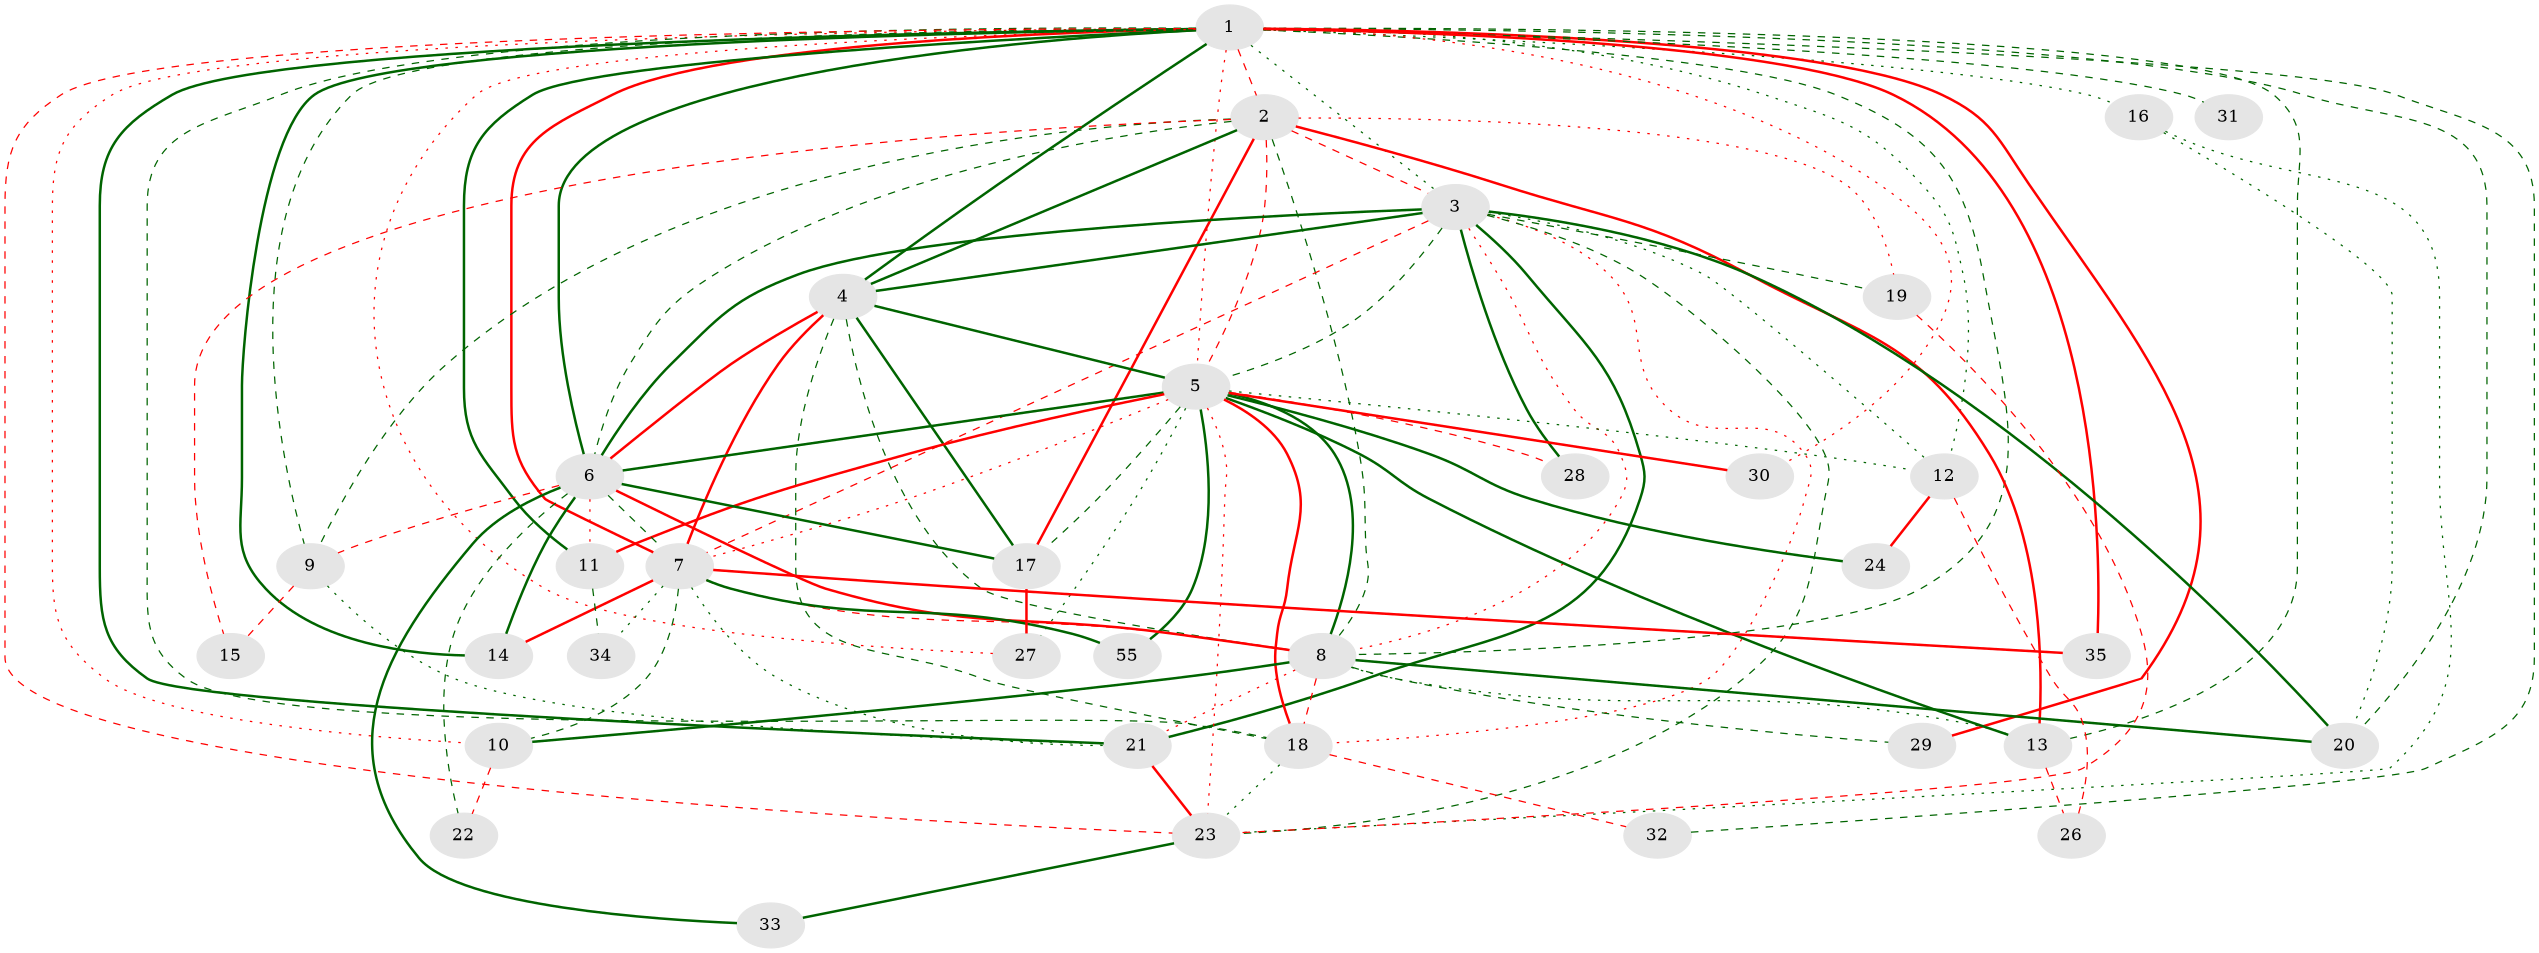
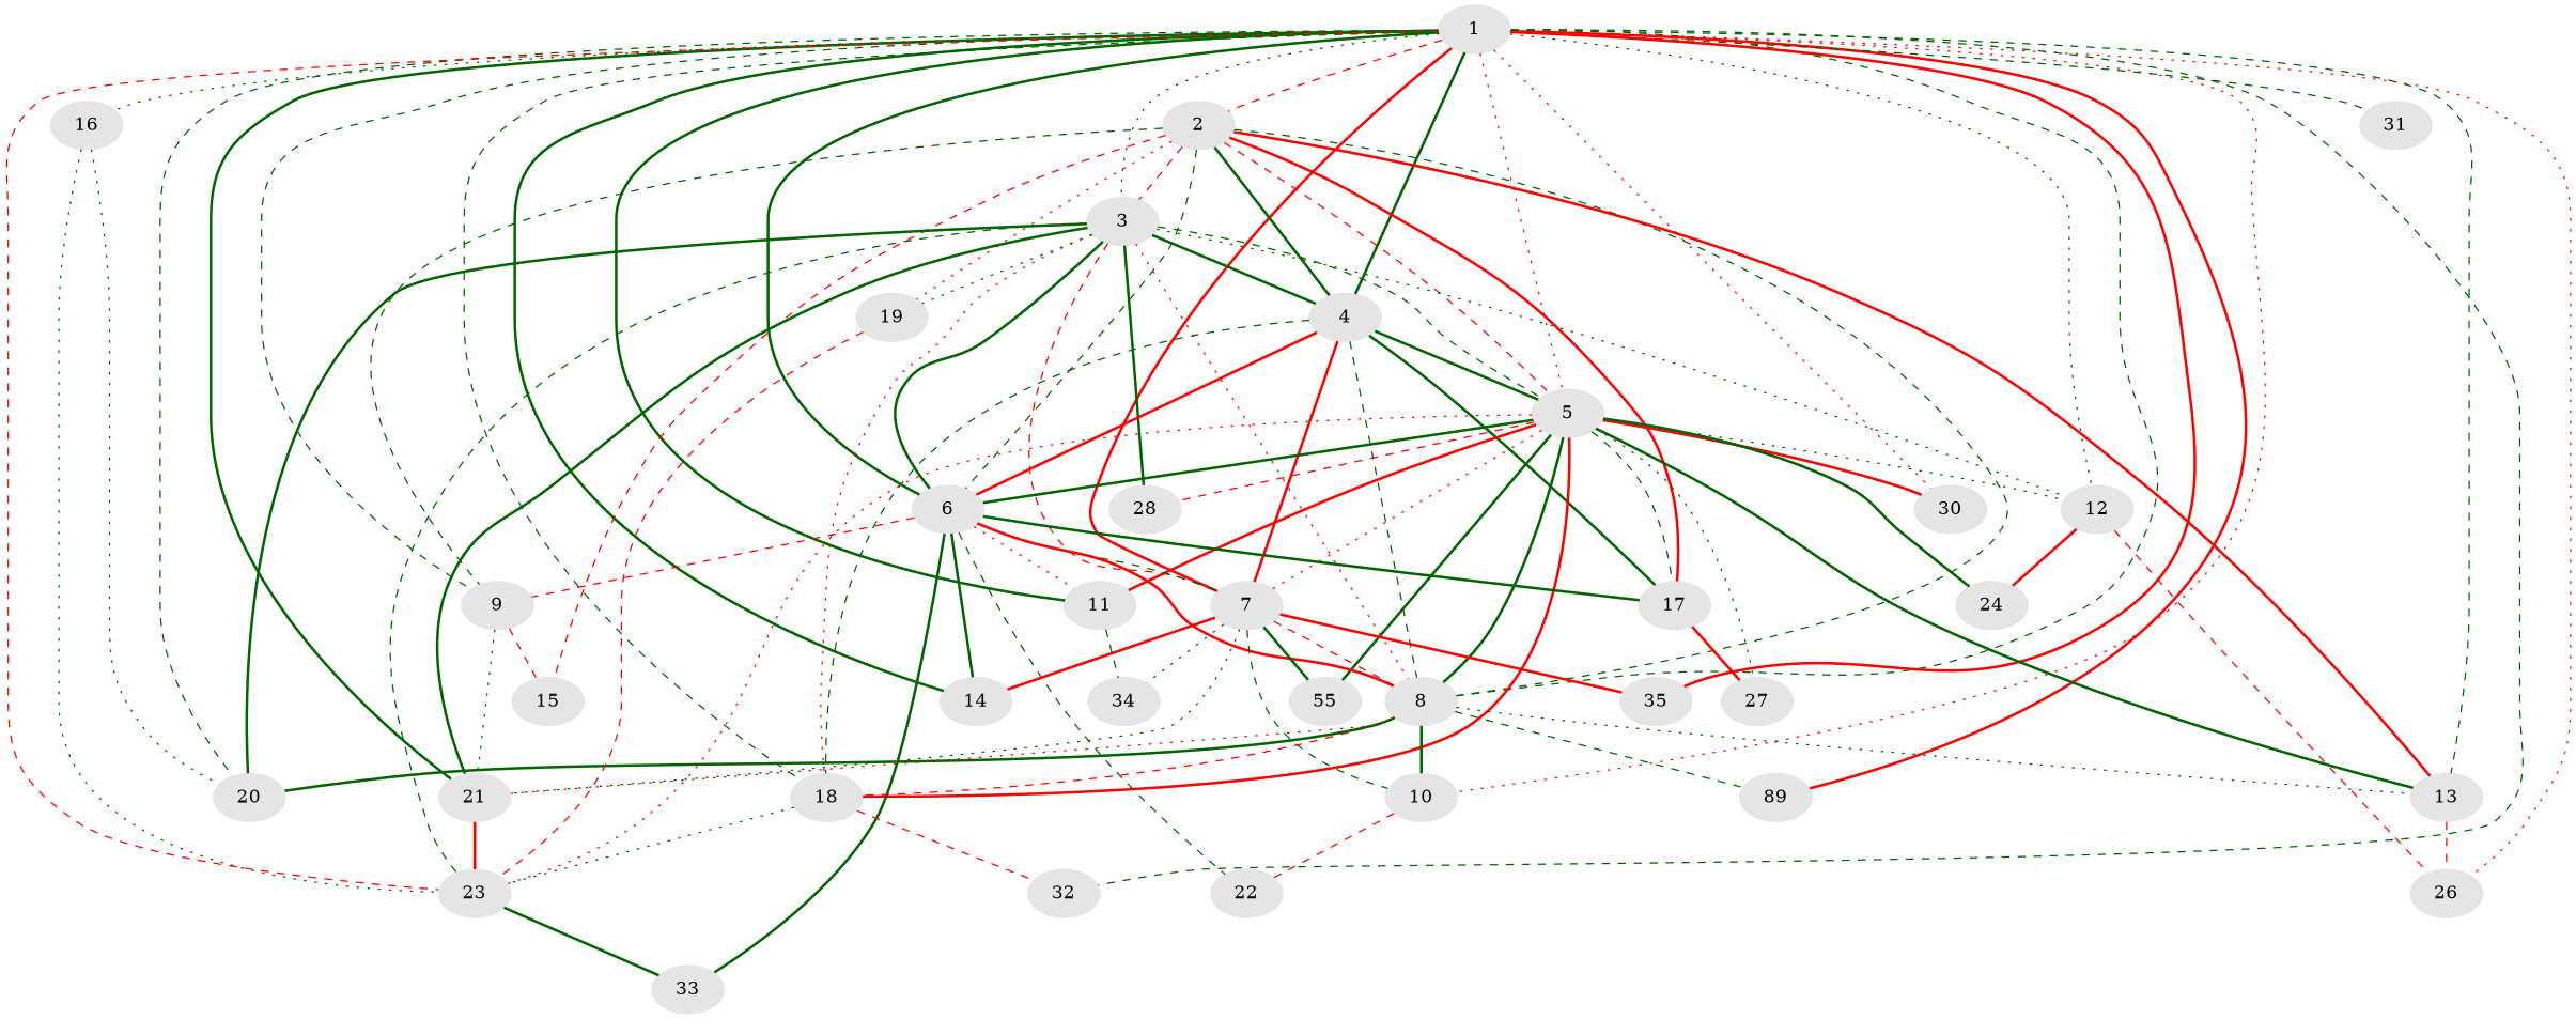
  graph {
    node [color=gray90 style=filled]
    edge [color=darkgreen style=bold weight=1.0]
    1
    2
    3
    4
    5
    6
    7
    8
    9
    10
    11
    12
    13
    14
    16
    18
    20
    21
    23
    26
-   29
+   29 [label=89]
    30
    31
    32
    35
    15
    17
    19
    28
    24
    n31 [label=55]
    27
    22
    33
    34
    1 -- 2 [color=red style=dashed weight=4.0]
    1 -- 3 [style=dotted weight=6.0]
    1 -- 4 [weight=6.0]
    1 -- 5 [color=red style=dotted weight=7.0]
    1 -- 6 [weight=7.0]
    1 -- 7 [color=red weight=3.0]
    1 -- 8 [style=dashed weight=2.0]
    1 -- 9 [style=dashed]
    1 -- 10 [color=red style=dotted weight=2.0]
    1 -- 11
    1 -- 12 [style=dotted weight=2.0]
    1 -- 13 [style=dashed weight=9.0]
    1 -- 14
    1 -- 16 [style=dotted weight=3.0]
    1 -- 18 [style=dashed]
    1 -- 20 [style=dashed]
    1 -- 21
    1 -- 23 [color=red style=dashed]
-   1 -- 27 [color=red style=dotted]
+   1 -- 26 [color=red style=dotted]
    1 -- 29 [color=red]
    1 -- 30 [color=red style=dotted]
    1 -- 31 [style=dashed]
    1 -- 32 [style=dashed]
    1 -- 35 [color=red]
    2 -- 3 [color=red style=dashed weight=2.0]
    2 -- 4 [weight=2.0]
    2 -- 5 [color=red style=dashed weight=3.0]
    2 -- 6 [style=dashed]
    2 -- 8 [style=dashed]
    2 -- 9 [style=dashed]
    2 -- 13 [color=red weight=2.0]
    2 -- 15 [color=red style=dashed]
    2 -- 17 [color=red]
    2 -- 19 [color=red style=dotted]
    3 -- 4 [weight=2.0]
    3 -- 5 [style=dashed weight=2.0]
    3 -- 6
    3 -- 7 [color=red style=dashed]
    3 -- 8 [color=red style=dotted]
    3 -- 12 [style=dotted]
    3 -- 18 [color=red style=dotted]
    3 -- 20 [weight=3.0]
    3 -- 21 [weight=2.0]
    3 -- 23 [style=dashed]
-   3 -- 19 [style=dashed]
+   3 -- 19 [style=dotted]
    3 -- 28
    4 -- 5 [weight=4.0]
    4 -- 6 [color=red weight=2.0]
    4 -- 7 [color=red weight=9.0]
    4 -- 8 [style=dashed weight=12.0]
    4 -- 18 [style=dashed]
    4 -- 17
    5 -- 6 [weight=3.0]
    5 -- 7 [color=red style=dotted]
    5 -- 8
    5 -- 11 [color=red]
    5 -- 12 [style=dotted]
    5 -- 13 [weight=2.0]
    5 -- 18 [color=red]
    5 -- 23 [color=red style=dotted]
    5 -- 30 [color=red]
    5 -- 17 [style=dashed]
    5 -- 28 [color=red style=dashed]
    5 -- 24
    5 -- n31
    5 -- 27 [style=dotted]
    6 -- 7 [style=dashed]
    6 -- 8 [color=red weight=2.0]
    6 -- 9 [color=red style=dashed weight=2.0]
    6 -- 11 [color=red style=dotted weight=2.0]
    6 -- 14
    6 -- 17
    6 -- 22 [style=dashed]
    6 -- 33
    7 -- 8 [color=red style=dashed]
    7 -- 10 [style=dashed]
    7 -- 14 [color=red]
    7 -- 21 [style=dotted]
    7 -- 35 [color=red]
    7 -- n31
    7 -- 34 [style=dotted]
    8 -- 10
    8 -- 13 [style=dotted]
    8 -- 18 [color=red style=dashed weight=2.0]
    8 -- 20
    8 -- 21 [color=red style=dotted]
    8 -- 29 [style=dashed]
    9 -- 21 [style=dotted]
    9 -- 15 [color=red style=dashed]
    10 -- 22 [color=red style=dashed]
    11 -- 34 [style=dashed]
    12 -- 26 [color=red style=dashed]
    12 -- 24 [color=red]
    13 -- 26 [color=red style=dashed]
    16 -- 20 [style=dotted]
    16 -- 23 [style=dotted]
    18 -- 23 [style=dotted]
    18 -- 32 [color=red style=dashed]
    21 -- 23 [color=red weight=2.0]
    23 -- 33
    17 -- 27 [color=red]
    19 -- 23 [color=red style=dashed]
  }
